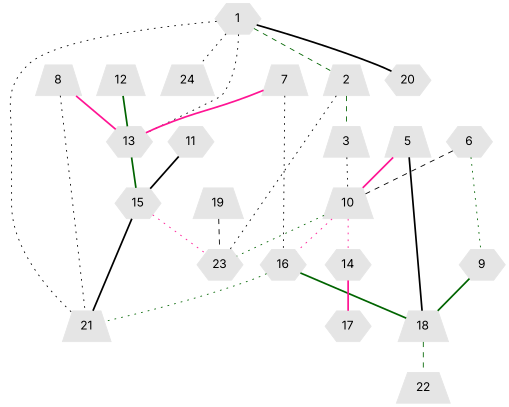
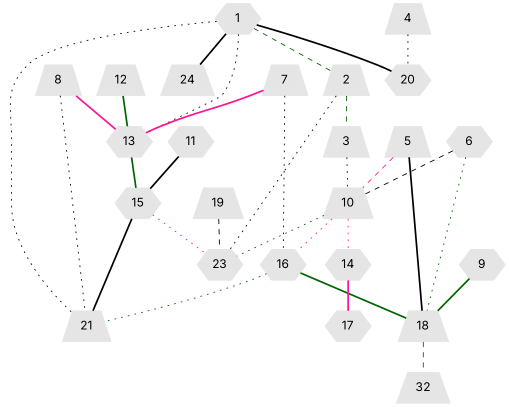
  graph {
    fontname=Inter
    node [color=gray90 fontname=Inter shape=trapezium style=filled]
    edge [color=black fontname=Inter style=dotted weight=1.0]
    1 [shape=hexagon]
    2
    13 [shape=hexagon]
    20 [shape=hexagon]
    21
    24
    23 [shape=hexagon]
    3
    15 [shape=hexagon]
    10
    16 [shape=hexagon]
    14 [shape=hexagon]
+   4
    5
    18
-   22
+   22 [label=32]
    6 [shape=hexagon]
    7
    8
    9 [shape=hexagon]
    17 [shape=hexagon]
    11 [shape=hexagon]
    12
    19
    1 -- 2 [color=darkgreen style=dashed]
    1 -- 13
    1 -- 20 [style=bold]
    1 -- 21
-   1 -- 24
+   1 -- 24 [style=bold]
    2 -- 23
    2 -- 3 [color=darkgreen style=dashed]
    13 -- 15 [color=darkgreen style=bold]
    3 -- 10
    15 -- 21 [style=bold]
    15 -- 23 [color=deeppink]
    10 -- 23 [color=darkgreen]
    10 -- 16 [color=deeppink]
    10 -- 14 [color=deeppink]
    16 -- 21 [color=darkgreen]
    16 -- 18 [color=darkgreen style=bold]
    14 -- 17 [color=deeppink style=bold]
-   5 -- 10 [color=deeppink style=bold]
+   4 -- 20
+   5 -- 10 [color=deeppink style=dashed]
    5 -- 18 [style=bold]
    18 -- 22 [color=darkgreen style=dashed]
    6 -- 10 [style=dashed]
-   6 -- 9 [color=darkgreen]
+   6 -- 18 [color=darkgreen]
    7 -- 13 [color=deeppink style=bold]
    7 -- 16
    8 -- 13 [color=deeppink style=bold]
    8 -- 21
    9 -- 18 [color=darkgreen style=bold]
    11 -- 15 [style=bold]
    12 -- 13 [color=darkgreen style=bold]
    19 -- 23 [style=dashed]
  }
